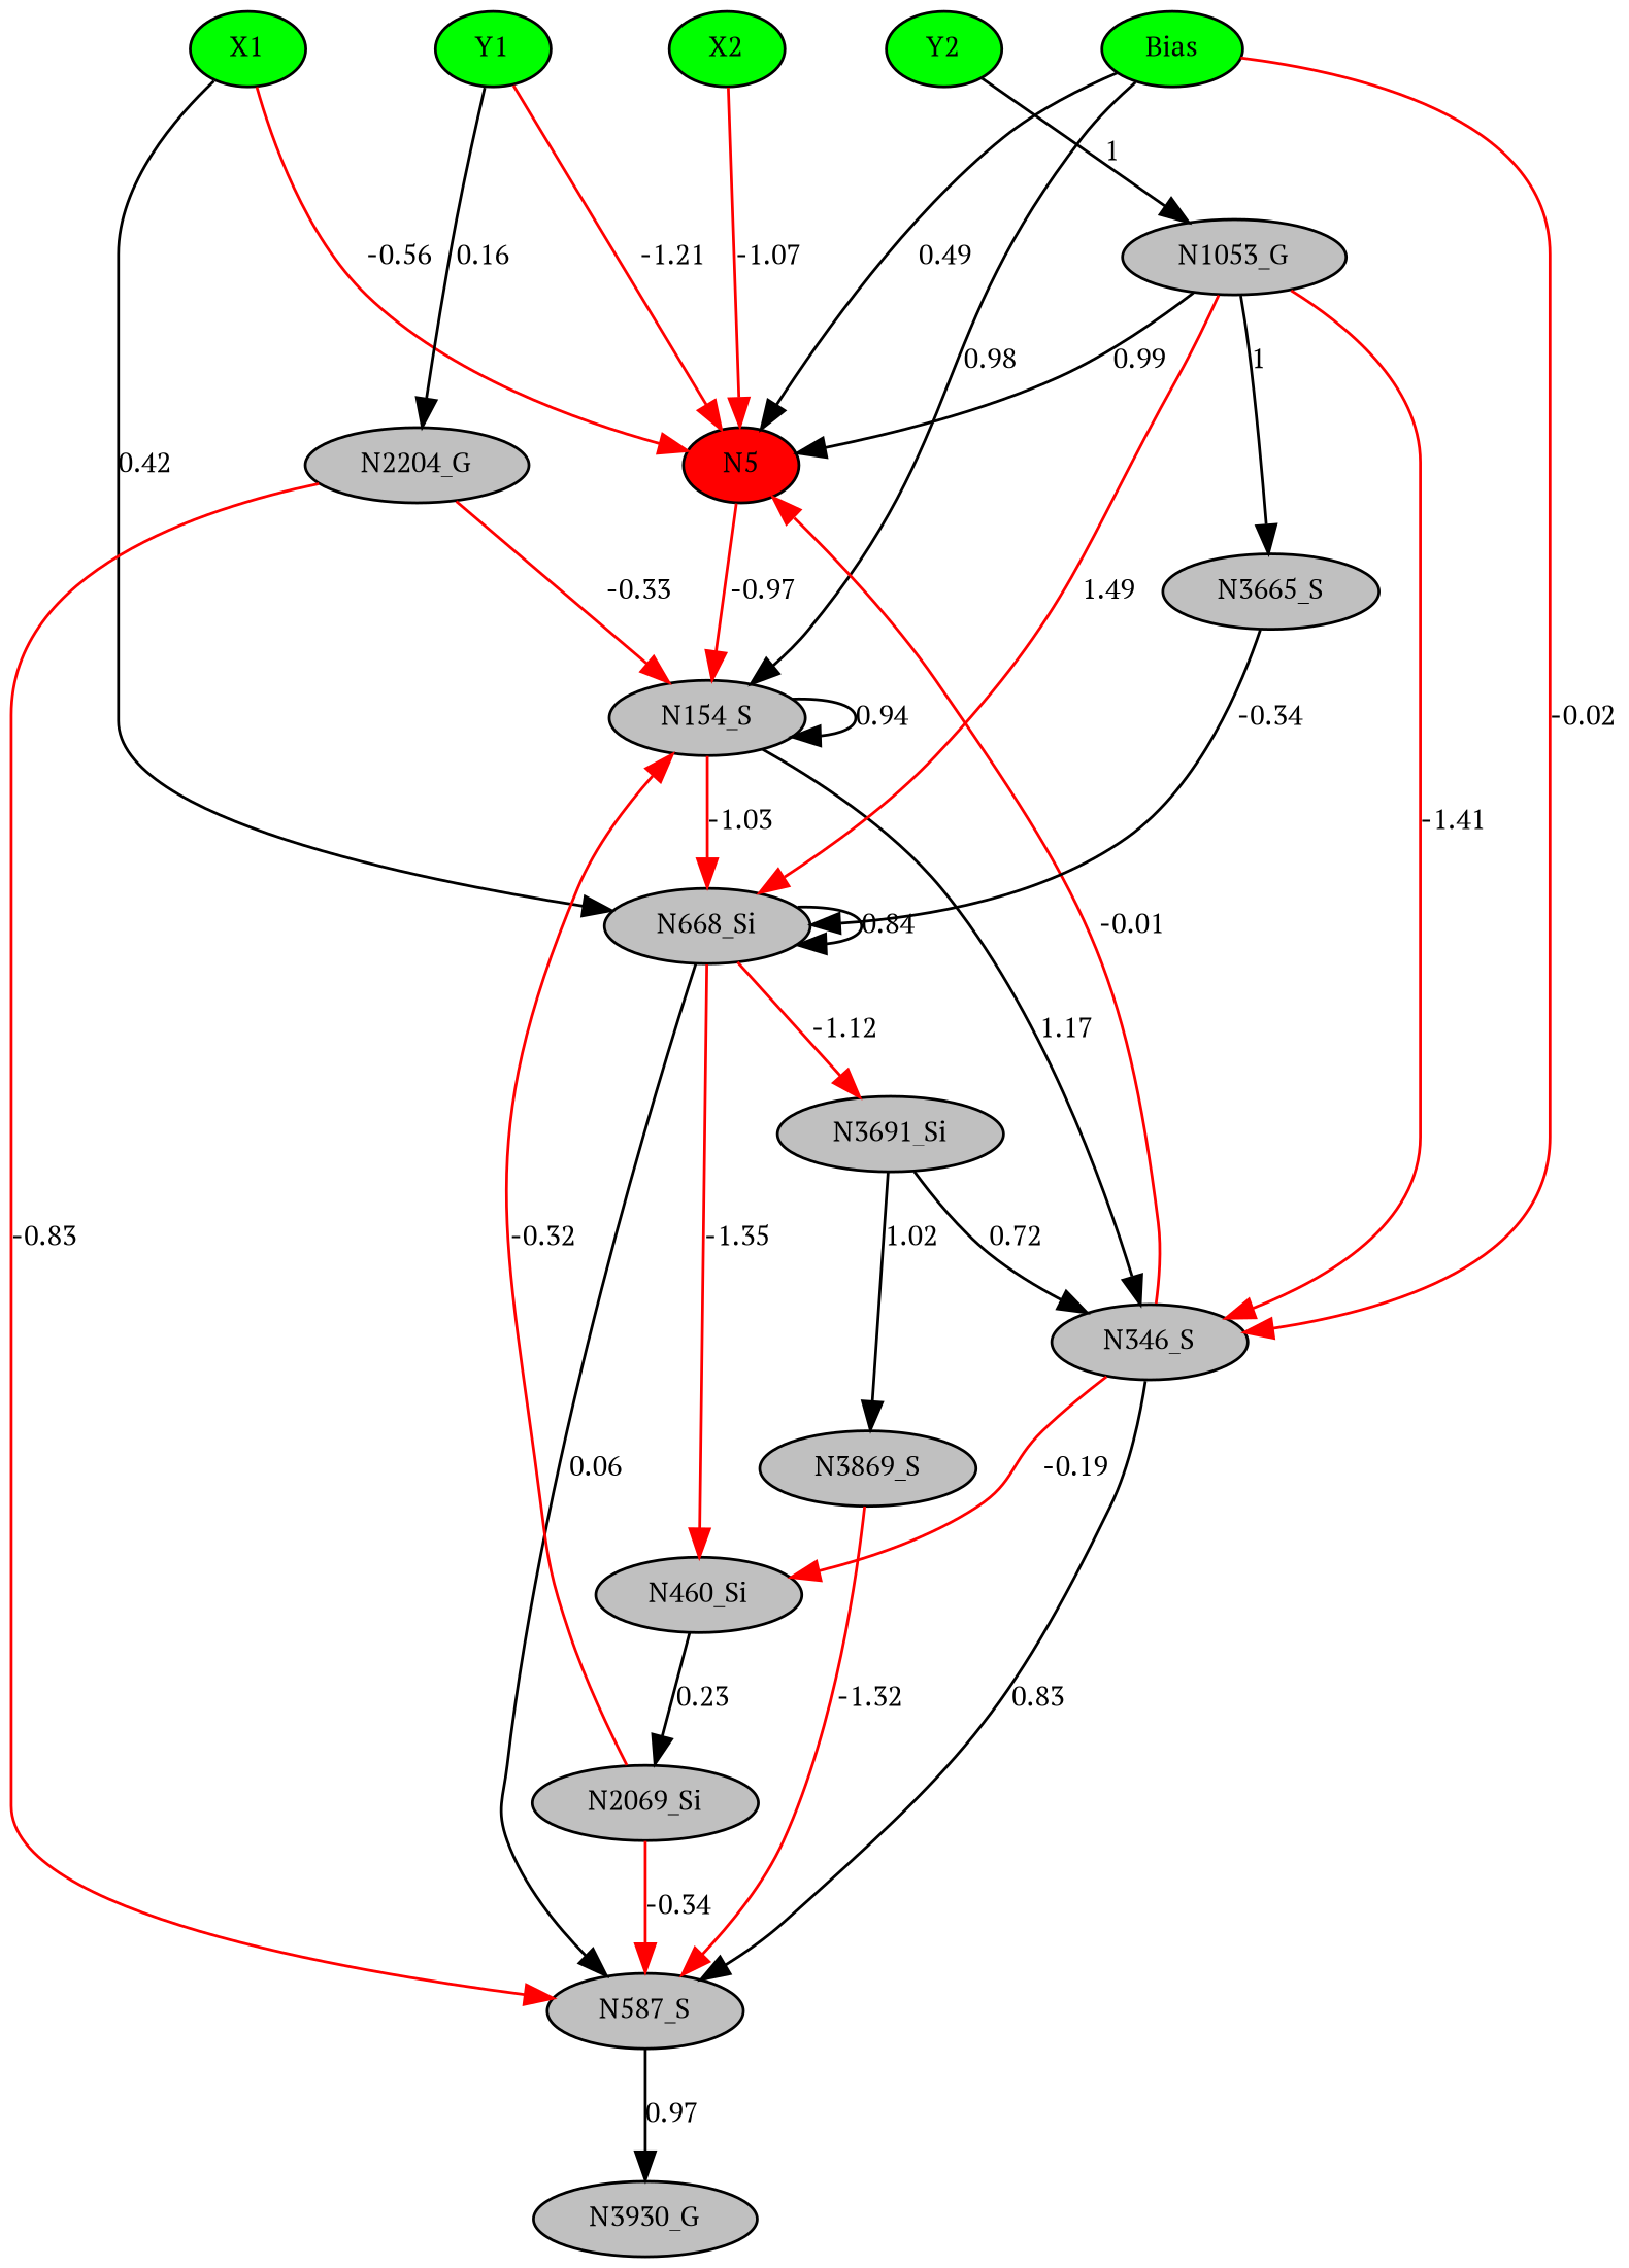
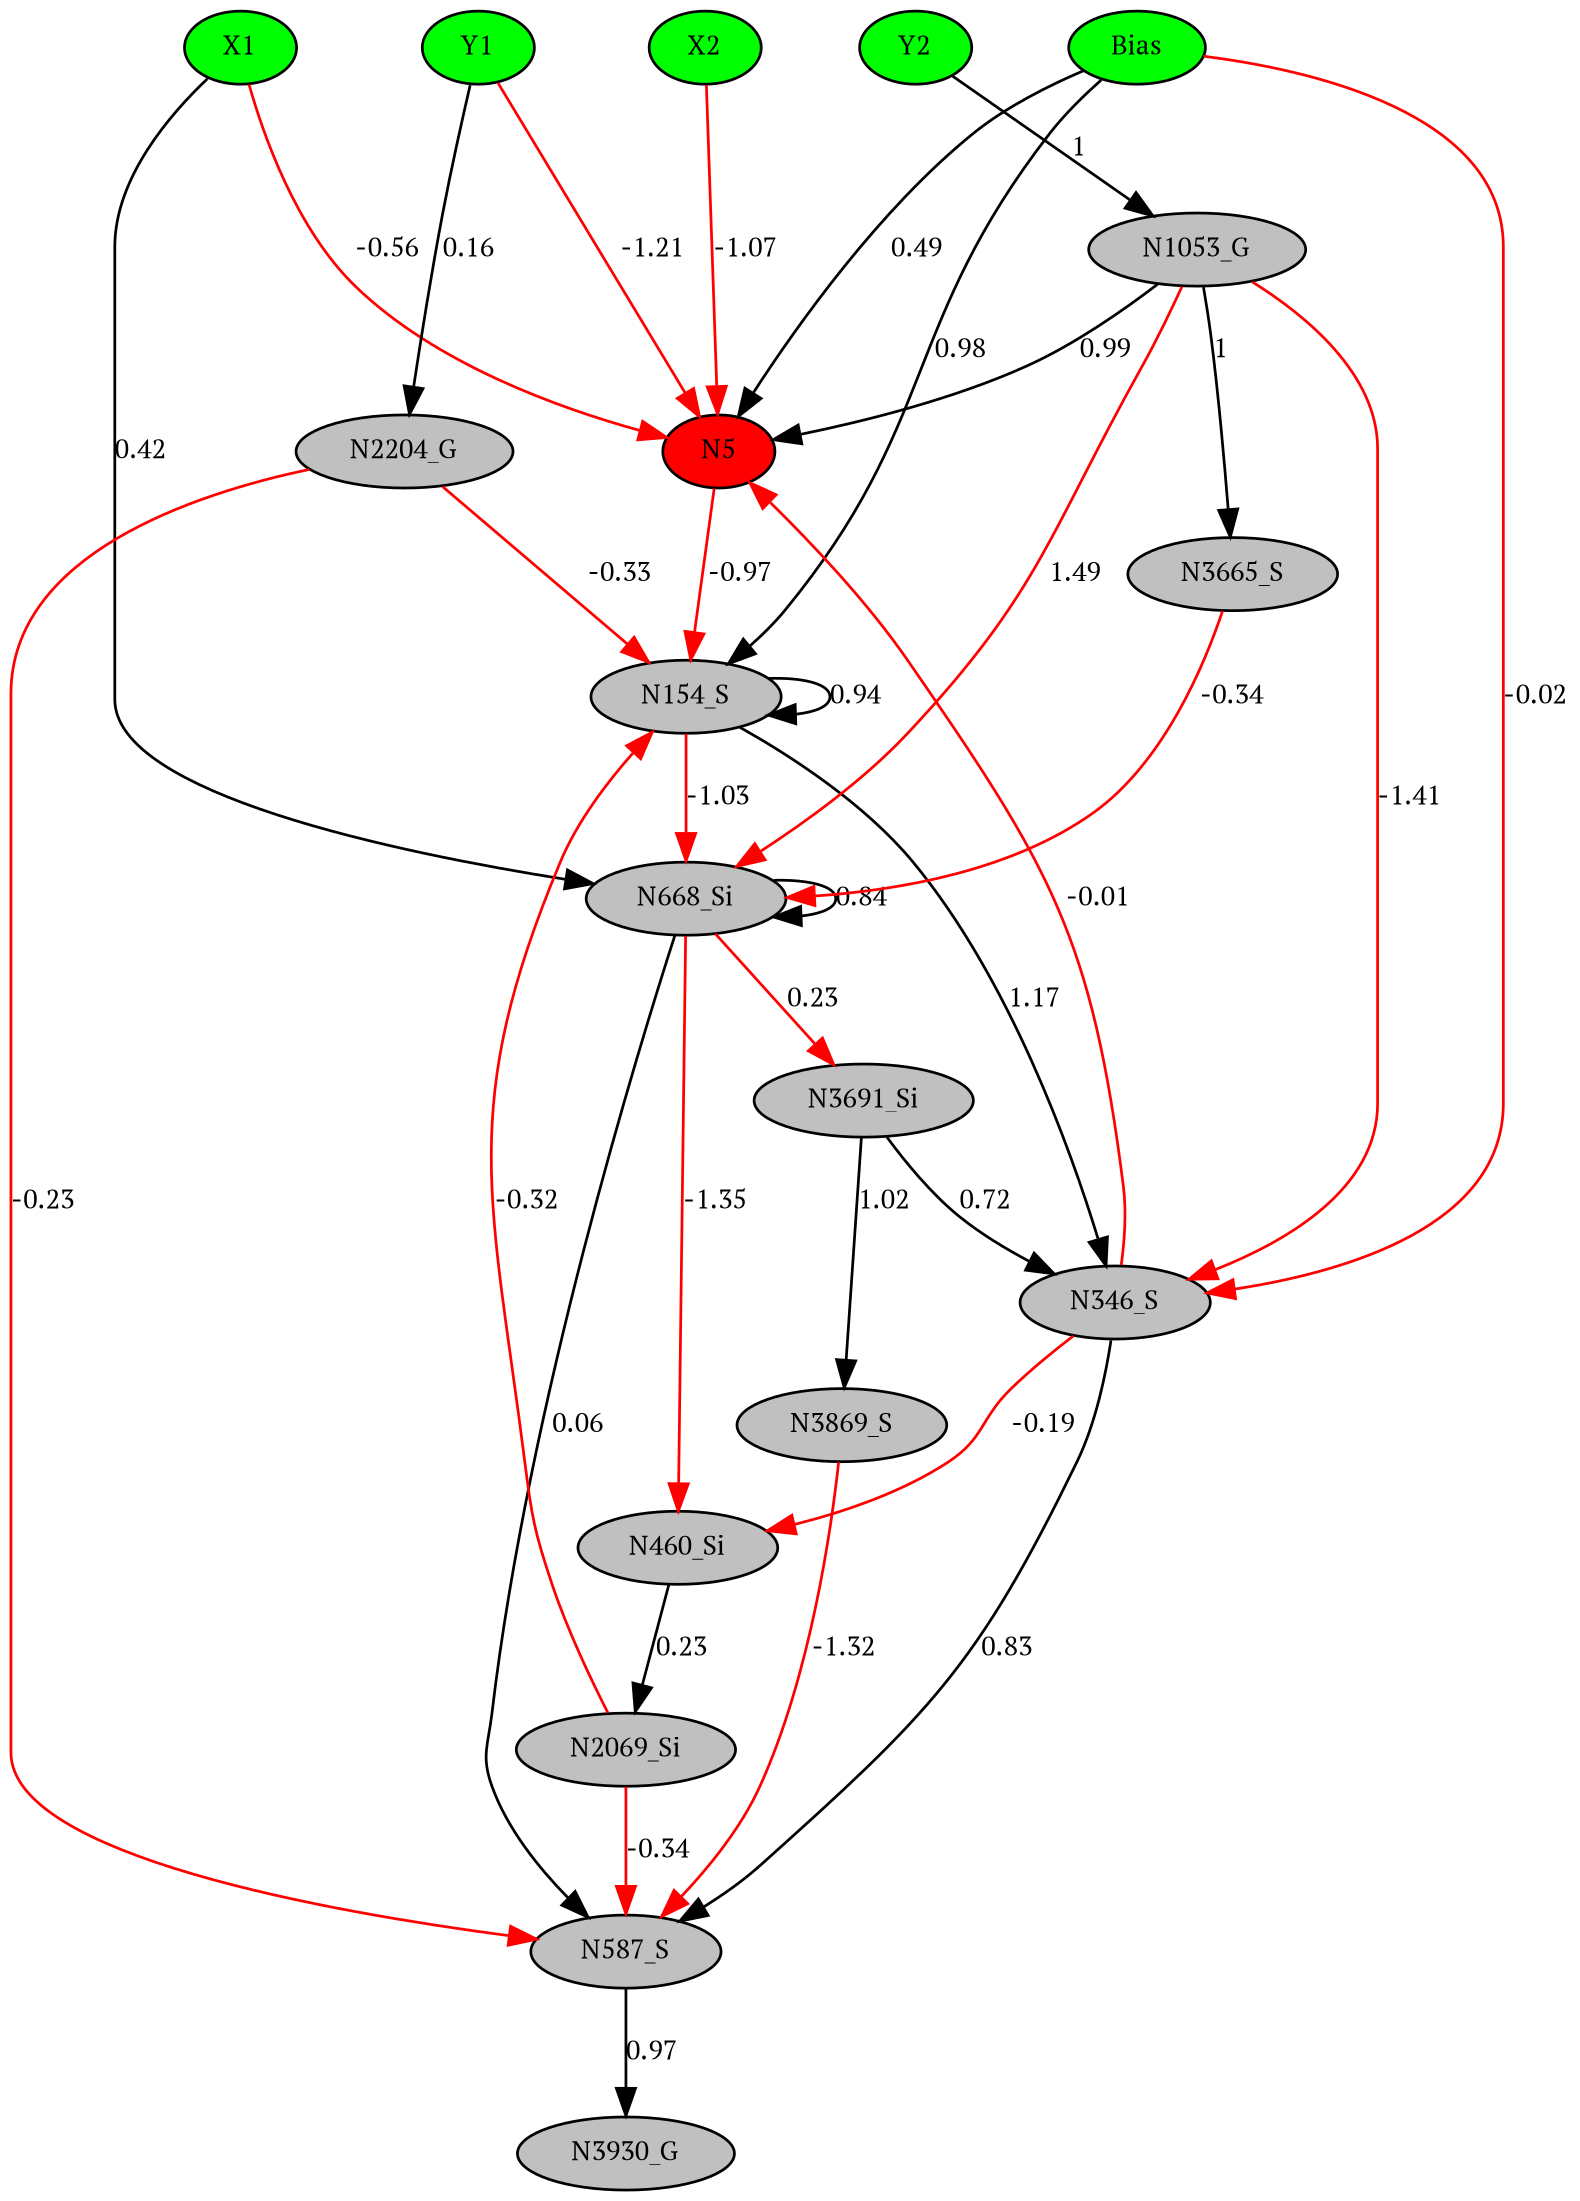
  digraph {
    fontname="PT Serif"
    node [fillcolor=gray fontname="PT Serif" fontsize=10 shape=ellipse style=filled]
    edge [color=red fontname="PT Serif" fontsize=10]
    N5 [fillcolor=red height=0.1 width=0.1]
    n2 [fillcolor=green height=0.1 label=Bias width=0.1]
    n3 [fillcolor=green height=0.1 label=X1 width=0.1]
    n4 [fillcolor=green height=0.1 label=Y1 width=0.1]
    n5 [fillcolor=green height=0.1 label=X2 width=0.1]
    n6 [fillcolor=green height=0.1 label=Y2 width=0.1]
    n7 [height=0.1 label=N154_S width=0.1]
    n8 [height=0.1 label=N346_S width=0.1]
    n9 [height=0.1 label=N668_Si width=0.1]
    n10 [height=0.1 label=N2204_G width=0.1]
    n11 [height=0.1 label=N1053_G width=0.1]
    n12 [height=0.1 label=N460_Si width=0.1]
    n13 [height=0.1 label=N587_S width=0.1]
    n14 [height=0.1 label=N3691_Si width=0.1]
    n15 [height=0.1 label=N3665_S width=0.1]
    n16 [height=0.1 label=N2069_Si width=0.1]
    n17 [height=0.1 label=N3930_G width=0.1]
    n18 [height=0.1 label=N3869_S width=0.1]
    subgraph sub_1 {
      rank=same
      N5
    }
    subgraph sub_2 {
      rank=same
      n2
      n3
      n4
      n5
      n6
    }
    N5 -> n7 [arrowType=inv label=-0.97]
    n2 -> N5 [color=black label=0.49]
    n2 -> n7 [color=black label=0.98]
    n2 -> n8 [arrowType=inv label=-0.02]
    n3 -> N5 [arrowType=inv label=-0.56]
    n3 -> n4 [style=invis color="" fontsize=""]
    n3 -> n9 [color=black label=0.42]
    n4 -> N5 [arrowType=inv label=-1.21]
    n4 -> n5 [style=invis color="" fontsize=""]
    n4 -> n10 [color=black label=0.16]
    n5 -> N5 [arrowType=inv label=-1.07]
    n5 -> n6 [style=invis color="" fontsize=""]
    n6 -> n2 [style=invis color="" fontsize=""]
    n6 -> n11 [color=black label=1]
    n7 -> n7 [color=black label=0.94]
    n7 -> n8 [color=black label=1.17]
    n7 -> n9 [arrowType=inv label=-1.03]
    n8 -> N5 [arrowType=inv label=-0.01]
    n8 -> n12 [arrowType=inv label=-0.19]
    n8 -> n13 [color=black label=0.83]
    n9 -> n9 [color=black label=0.84]
    n9 -> n12 [arrowType=inv label=-1.35]
    n9 -> n13 [color=black label=0.06]
-   n9 -> n14 [arrowType=inv label=-1.12]
+   n9 -> n14 [arrowType=inv label=0.23]
    n10 -> n7 [arrowType=inv label=-0.33]
-   n10 -> n13 [arrowType=inv label=-0.83]
+   n10 -> n13 [arrowType=inv label=-0.23]
    n11 -> N5 [color=black label=0.99]
    n11 -> n8 [arrowType=inv label=-1.41]
    n11 -> n9 [label=1.49]
    n11 -> n15 [color=black label=1]
    n12 -> n16 [color=black label=0.23]
    n13 -> n17 [color=black label=0.97]
    n14 -> n8 [color=black label=0.72]
    n14 -> n18 [color=black label=1.02]
-   n15 -> n9 [arrowType=inv color=black label=-0.34]
+   n15 -> n9 [arrowType=inv label=-0.34]
    n16 -> n7 [arrowType=inv label=-0.32]
    n16 -> n13 [arrowType=inv label=-0.34]
    n18 -> n13 [arrowType=inv label=-1.32]
  }
